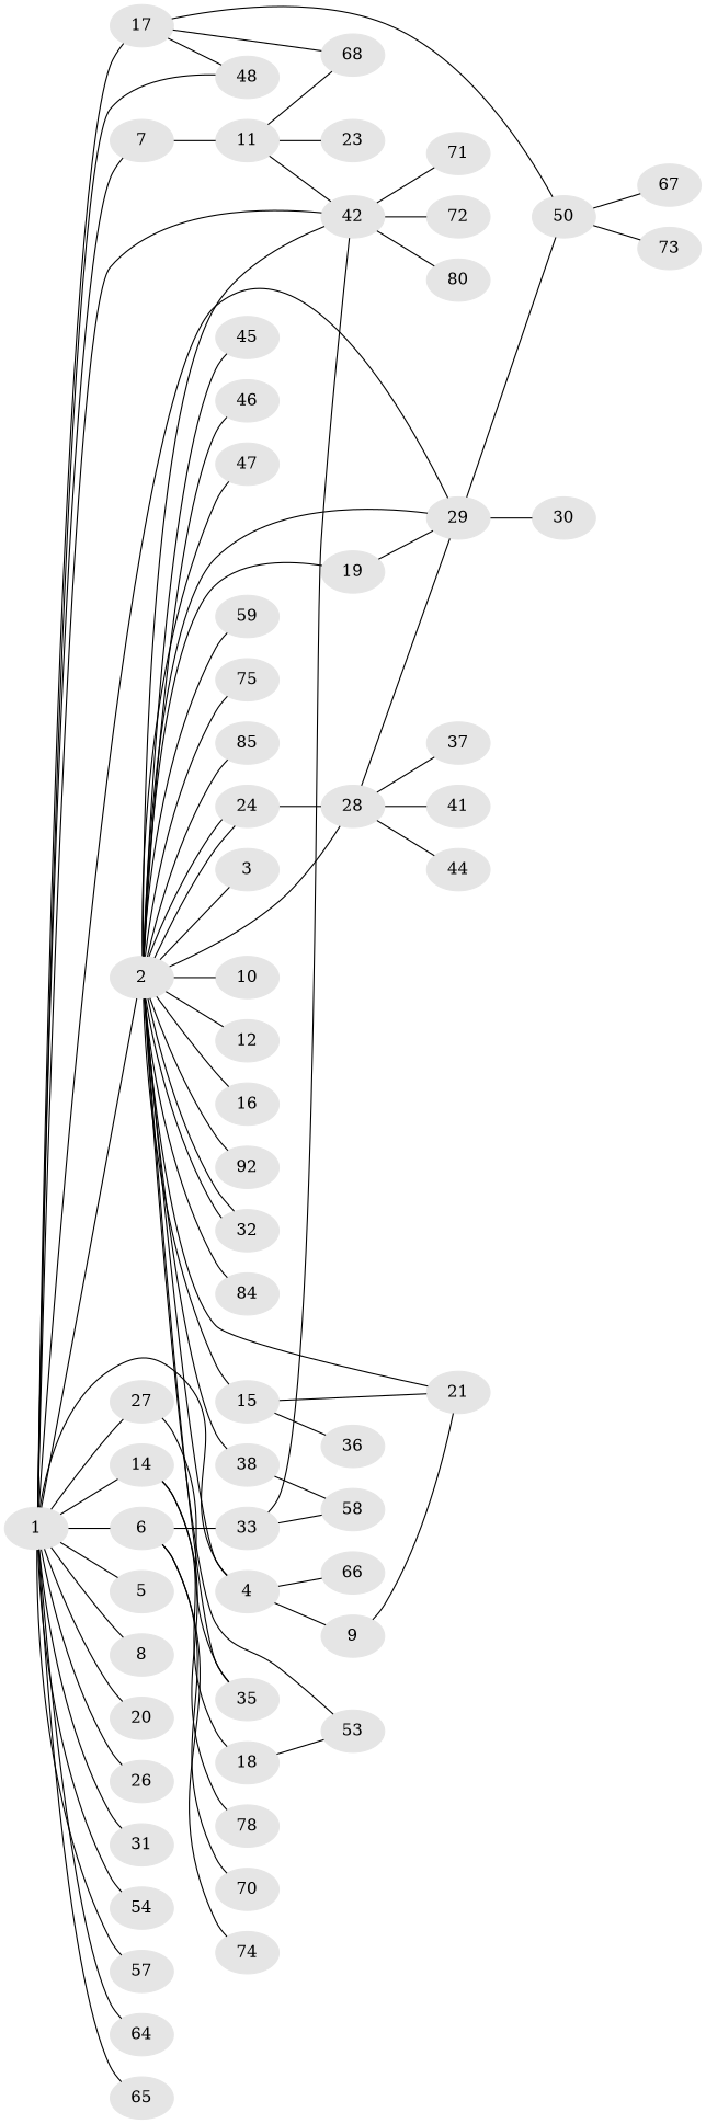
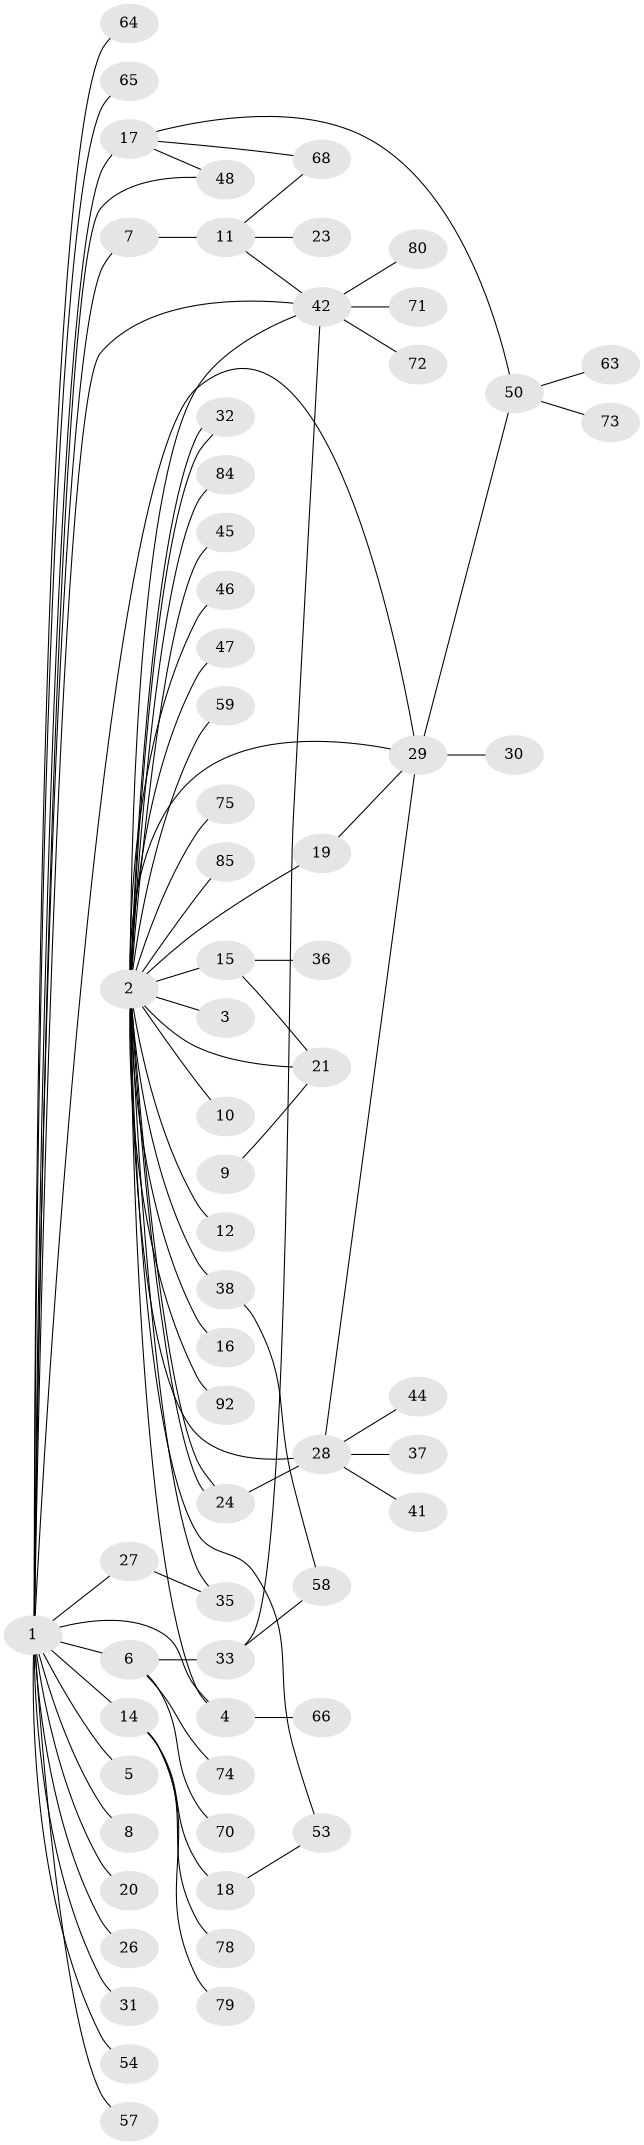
  graph {
    rankdir=LR
    node [color=gray90 style=filled]
    1 [super="+49"]
    2 [super="+61"]
    4
    5
    6 [super="+13"]
    7
    8 [super="+25"]
    14 [super="+76"]
    17 [super="+39"]
    20
    26 [super="+52"]
    27 [super="+51"]
    29 [super="+83"]
    31
    42 [super="+56"]
    48 [super="+82"]
    54 [super="+60"]
    57
    64
    65
    3
    10
    12
    15 [super="+40"]
    16
    19
    21
    n28 [label=92]
    24
    28 [super="+77"]
    32
    n32 [label=84]
    35
    38
    45
    46
    47
    53
    59
    75
    85
    9 [super="+67"]
    66
    33 [super="+81"]
    70
    74
    11 [super="+43"]
    18 [super="+69"]
    78
+   79
    68
    50 [super="+55"]
    30
    71
    72
    80
    36
    37
    41
    44 [super="+62"]
    58 [super="+84"]
    23
-   63 [label=67]
+   63
    73
-   1 -- 2
    1 -- 4
    1 -- 5
    1 -- 6
    1 -- 7
    1 -- 8
    1 -- 14
    1 -- 17
    1 -- 20
    1 -- 26
    1 -- 27
    1 -- 29
    1 -- 31
    1 -- 42
    1 -- 48
    1 -- 54
    1 -- 57
    1 -- 64
    1 -- 65
    2 -- 4
    2 -- 29
    2 -- 42
    2 -- 3
    2 -- 10
    2 -- 12
    2 -- 15
    2 -- 16
    2 -- 19
    2 -- 21
    2 -- n28
    2 -- 24
    2 -- 24
    2 -- 28
    2 -- 32
    2 -- 32
    2 -- n32
    2 -- 35
    2 -- 38
    2 -- 45
    2 -- 46
    2 -- 47
    2 -- 53
    2 -- 59
    2 -- 75
    2 -- 85
-   4 -- 9
    4 -- 66
    6 -- 33
    6 -- 70
    6 -- 74
    7 -- 11
    14 -- 18
    14 -- 78
+   14 -- 79
    17 -- 48
    17 -- 68
    17 -- 50
    27 -- 35
    29 -- 50
    29 -- 30
    42 -- 71
    42 -- 72
    42 -- 80
    15 -- 21
    15 -- 36
    19 -- 29
    24 -- 28
    28 -- 29
    28 -- 37
    28 -- 41
    28 -- 44
    38 -- 58
    9 -- 21
    33 -- 42
    33 -- 58
    11 -- 42
    11 -- 68
    11 -- 23
    18 -- 53
    50 -- 63
    50 -- 73
  }
